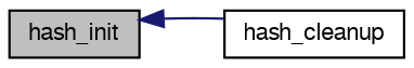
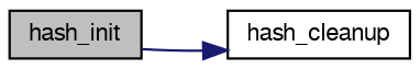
  digraph {
    rankdir=LR
    node [color=black fontname=FreeSans fontsize=10 shape=record]
    n1 [fillcolor=grey75 fontcolor=black height=0.2 label=hash_init style=filled width=0.4]
    n2 [height=0.2 label=hash_cleanup width=0.4]
-   n2 -> n1 [color=midnightblue fontname=FreeSans fontsize=10 labelfontname=FreeSans labelfontsize=10 style=solid]
+   n1 -> n2 [color=midnightblue fontname=FreeSans fontsize=10 labelfontname=FreeSans labelfontsize=10 style=solid]
  }
